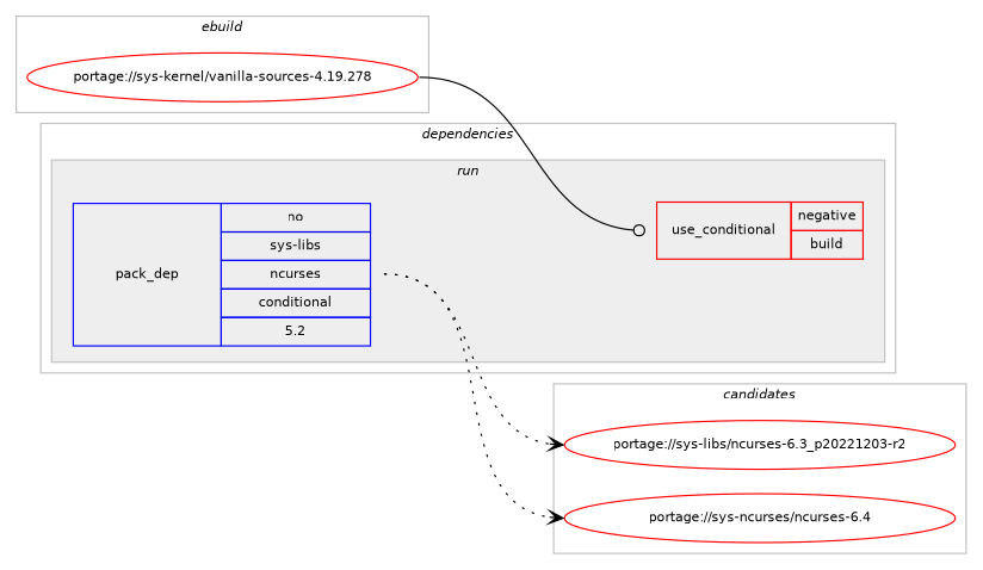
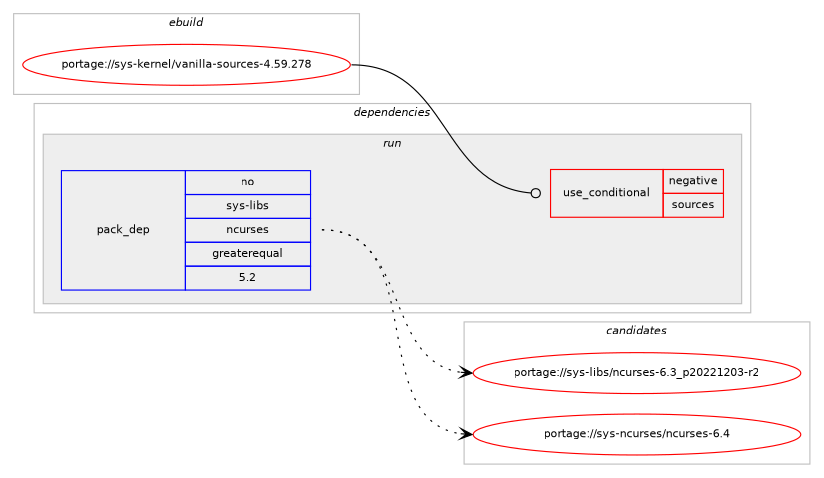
  digraph {
    compound=true
    concentrate=true
    fontname=Helvetica
    fontsize=10
    newrank=true
    rankdir=LR
    ranksep=1.5
    node [color=red fontname=Helvetica fontsize=10]
    edge [arrowhead=vee headport=w style=dotted tailport=e weight=100]
-   n1 [label="portage://sys-kernel/vanilla-sources-4.19.278" width=4]
-   n2 [color=blue label=<<TABLE BORDER="0" CELLBORDER="1" CELLSPACING="0" CELLPADDING="4" WIDTH="220"><TR><TD ROWSPAN="6" CELLPADDING="30">pack_dep</TD></TR><TR><TD WIDTH="110">no</TD></TR><TR><TD>sys-libs</TD></TR><TR><TD>ncurses</TD></TR><TR><TD>conditional</TD></TR><TR><TD>5.2</TD></TR></TABLE>> shape=none]
-   n3 [label=<<TABLE BORDER="0" CELLBORDER="1" CELLSPACING="0" CELLPADDING="4"><TR><TD ROWSPAN="3" CELLPADDING="10">use_conditional</TD></TR><TR><TD>negative</TD></TR><TR><TD>build</TD></TR></TABLE>> shape=none]
+   n1 [label="portage://sys-kernel/vanilla-sources-4.59.278" width=4]
+   n2 [color=blue label=<<TABLE BORDER="0" CELLBORDER="1" CELLSPACING="0" CELLPADDING="4" WIDTH="220"><TR><TD ROWSPAN="6" CELLPADDING="30">pack_dep</TD></TR><TR><TD WIDTH="110">no</TD></TR><TR><TD>sys-libs</TD></TR><TR><TD>ncurses</TD></TR><TR><TD>greaterequal</TD></TR><TR><TD>5.2</TD></TR></TABLE>> shape=none]
+   n3 [label=<<TABLE BORDER="0" CELLBORDER="1" CELLSPACING="0" CELLPADDING="4"><TR><TD ROWSPAN="3" CELLPADDING="10">use_conditional</TD></TR><TR><TD>negative</TD></TR><TR><TD>sources</TD></TR></TABLE>> shape=none]
    n4 [label="portage://sys-libs/ncurses-6.3_p20221203-r2" width=4]
    n5 [label="portage://sys-ncurses/ncurses-6.4" width=4]
    subgraph cluster_1 {
      color=gray
      label=<<i>ebuild</i>>
      rank=same
      n1
    }
    subgraph cluster_2 {
      color=gray
      label=<<i>dependencies</i>>
      subgraph cluster_3 {
        color=gray
        fillcolor="#eeeeee"
        label=<<i>compile</i>>
        style=filled
      }
      subgraph cluster_4 {
        color=gray
        fillcolor="#eeeeee"
        label=<<i>compile and run</i>>
        style=filled
      }
      subgraph cluster_5 {
        color=gray
        fillcolor="#eeeeee"
        label=<<i>run</i>>
        style=filled
        subgraph sub_6 {
          color=gray
          fillcolor="#eeeeee"
          label=<<i>run</i>>
          style=filled
          n3
          subgraph sub_7 {
            color=gray
            fillcolor="#eeeeee"
            label=<<i>run</i>>
            style=filled
            n2
          }
        }
      }
    }
    subgraph cluster_8 {
      color=gray
      label=<<i>candidates</i>>
      rank=same
      subgraph sub_9 {
        color=black
        label=<<i>candidates</i>>
        nodesep=1
        rank=same
        n4
        n5
      }
    }
    n1 -> n3 [arrowhead=odot style=solid weight=20]
    n2 -> n4
    n2 -> n5
  }
